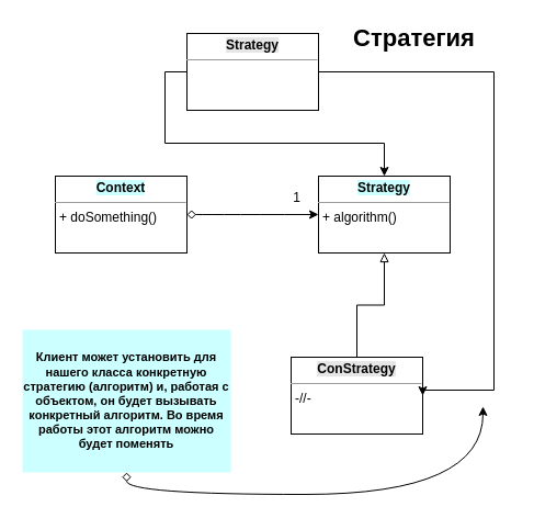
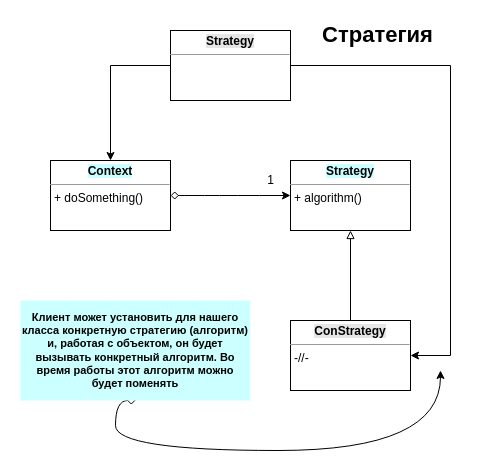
  <mxCell id="0" />
  <mxCell id="1" parent="0" />
  <mxCell id="2" style="edgeStyle=orthogonalEdgeStyle;curved=1;rounded=0;orthogonalLoop=1;jettySize=auto;html=1;exitX=1;exitY=0.5;exitDx=0;exitDy=0;entryX=0;entryY=0.5;entryDx=0;entryDy=0;startArrow=diamond;startFill=0;endArrow=classic;endFill=1;" edge="1" parent="1" source="3" target="4"><mxGeometry relative="1" as="geometry" /></mxCell>
  <mxCell id="3" value="&lt;p style=&quot;margin:0px;margin-top:4px;text-align:center;&quot;&gt;&lt;b style=&quot;background-color: rgb(204, 255, 255);&quot;&gt;Context&lt;/b&gt;&lt;/p&gt;&lt;hr size=&quot;1&quot;&gt;&lt;p style=&quot;margin:0px;margin-left:4px;&quot;&gt;+ doSomething()&lt;/p&gt;" style="verticalAlign=top;align=left;overflow=fill;fontSize=12;fontFamily=Helvetica;html=1;" vertex="1" parent="1"><mxGeometry x="50" y="160" width="120" height="70" as="geometry" /></mxCell>
  <mxCell id="4" value="&lt;p style=&quot;margin:0px;margin-top:4px;text-align:center;&quot;&gt;&lt;b style=&quot;background-color: rgb(204, 255, 255);&quot;&gt;Strategy&lt;/b&gt;&lt;/p&gt;&lt;hr size=&quot;1&quot;&gt;&lt;p style=&quot;margin:0px;margin-left:4px;&quot;&gt;+ algorithm()&lt;/p&gt;" style="verticalAlign=top;align=left;overflow=fill;fontSize=12;fontFamily=Helvetica;html=1;" vertex="1" parent="1"><mxGeometry x="290" y="160" width="120" height="70" as="geometry" /></mxCell>
  <mxCell id="5" style="edgeStyle=orthogonalEdgeStyle;rounded=0;orthogonalLoop=1;jettySize=auto;html=1;exitX=0.5;exitY=0;exitDx=0;exitDy=0;entryX=0.5;entryY=1;entryDx=0;entryDy=0;endArrow=block;endFill=0;" edge="1" parent="1" source="6" target="4"><mxGeometry relative="1" as="geometry" /></mxCell>
- <mxCell id="6" value="&lt;p style=&quot;margin:0px;margin-top:4px;text-align:center;&quot;&gt;&lt;b style=&quot;background-color: rgb(230, 230, 230);&quot;&gt;ConStrategy&lt;/b&gt;&lt;/p&gt;&lt;hr size=&quot;1&quot;&gt;&lt;p style=&quot;margin:0px;margin-left:4px;&quot;&gt;-//-&lt;/p&gt;" style="verticalAlign=top;align=left;overflow=fill;fontSize=12;fontFamily=Helvetica;html=1;" vertex="1" parent="1"><mxGeometry x="265" y="325" width="120" height="70" as="geometry" /></mxCell>
- <mxCell id="7" style="edgeStyle=orthogonalEdgeStyle;rounded=0;orthogonalLoop=1;jettySize=auto;html=1;exitX=0;exitY=0.5;exitDx=0;exitDy=0;endArrow=classic;endFill=1;" edge="1" parent="1" source="9" target="4"><mxGeometry relative="1" as="geometry" /></mxCell>
+ <mxCell id="6" value="&lt;p style=&quot;margin:0px;margin-top:4px;text-align:center;&quot;&gt;&lt;b style=&quot;background-color: rgb(230, 230, 230);&quot;&gt;ConStrategy&lt;/b&gt;&lt;/p&gt;&lt;hr size=&quot;1&quot;&gt;&lt;p style=&quot;margin:0px;margin-left:4px;&quot;&gt;-//-&lt;/p&gt;" style="verticalAlign=top;align=left;overflow=fill;fontSize=12;fontFamily=Helvetica;html=1;" vertex="1" parent="1"><mxGeometry x="290" y="320" width="120" height="70" as="geometry" /></mxCell>
+ <mxCell id="7" style="edgeStyle=orthogonalEdgeStyle;rounded=0;orthogonalLoop=1;jettySize=auto;html=1;exitX=0;exitY=0.5;exitDx=0;exitDy=0;endArrow=classic;endFill=1;" edge="1" parent="1" source="9" target="3"><mxGeometry relative="1" as="geometry" /></mxCell>
  <mxCell id="8" style="edgeStyle=orthogonalEdgeStyle;rounded=0;orthogonalLoop=1;jettySize=auto;html=1;exitX=1;exitY=0.5;exitDx=0;exitDy=0;entryX=1;entryY=0.5;entryDx=0;entryDy=0;endArrow=classic;endFill=1;" edge="1" parent="1" source="9" target="6"><mxGeometry relative="1" as="geometry"><Array as="points"><mxPoint x="450" y="65" /><mxPoint x="450" y="355" /></Array></mxGeometry></mxCell>
  <mxCell id="9" value="&lt;p style=&quot;margin:0px;margin-top:4px;text-align:center;&quot;&gt;&lt;b style=&quot;background-color: rgb(230, 230, 230);&quot;&gt;Strategy&lt;/b&gt;&lt;/p&gt;&lt;hr size=&quot;1&quot;&gt;&lt;p style=&quot;margin:0px;margin-left:4px;&quot;&gt;&lt;br&gt;&lt;/p&gt;" style="verticalAlign=top;align=left;overflow=fill;fontSize=12;fontFamily=Helvetica;html=1;" vertex="1" parent="1"><mxGeometry x="170" y="30" width="120" height="70" as="geometry" /></mxCell>
  <mxCell id="10" value="1" style="text;html=1;align=center;verticalAlign=middle;resizable=0;points=[];autosize=1;strokeColor=none;fillColor=none;" vertex="1" parent="1"><mxGeometry x="260" y="170" width="20" height="20" as="geometry" /></mxCell>
  <mxCell id="11" style="edgeStyle=orthogonalEdgeStyle;curved=1;rounded=0;orthogonalLoop=1;jettySize=auto;html=1;exitX=0.5;exitY=1;exitDx=0;exitDy=0;startArrow=diamond;startFill=0;endArrow=classic;endFill=1;" edge="1" parent="1" source="12"><mxGeometry relative="1" as="geometry"><mxPoint x="440" y="370" as="targetPoint" /><Array as="points"><mxPoint x="115" y="450" /><mxPoint x="440" y="450" /></Array></mxGeometry></mxCell>
- <mxCell id="12" value="Клиент может установить для нашего класса конкретную стратегию (алгоритм) и, работая с объектом, он будет вызывать конкретный алгоритм. Во время работы этот алгоритм можно будет поменять" style="text;html=1;strokeColor=none;fillColor=#CCFFFF;align=center;verticalAlign=middle;whiteSpace=wrap;rounded=0;fontSize=11;fontStyle=1" vertex="1" parent="1"><mxGeometry x="20" y="300" width="190" height="130" as="geometry" /></mxCell>
+ <mxCell id="12" value="Клиент может установить для нашего класса конкретную стратегию (алгоритм) и, работая с объектом, он будет вызывать конкретный алгоритм. Во время работы этот алгоритм можно будет поменять" style="text;html=1;strokeColor=none;fillColor=#CCFFFF;align=center;verticalAlign=middle;whiteSpace=wrap;rounded=0;fontSize=11;fontStyle=1" vertex="1" parent="1"><mxGeometry x="20" y="300" width="230" height="100" as="geometry" /></mxCell>
  <mxCell id="13" value="&lt;b&gt;Стратегия&lt;/b&gt;" style="text;html=1;strokeColor=none;fillColor=none;align=center;verticalAlign=middle;whiteSpace=wrap;rounded=0;fontSize=22;" vertex="1" parent="1"><mxGeometry x="290" y="20" width="175" height="30" as="geometry" /></mxCell>
